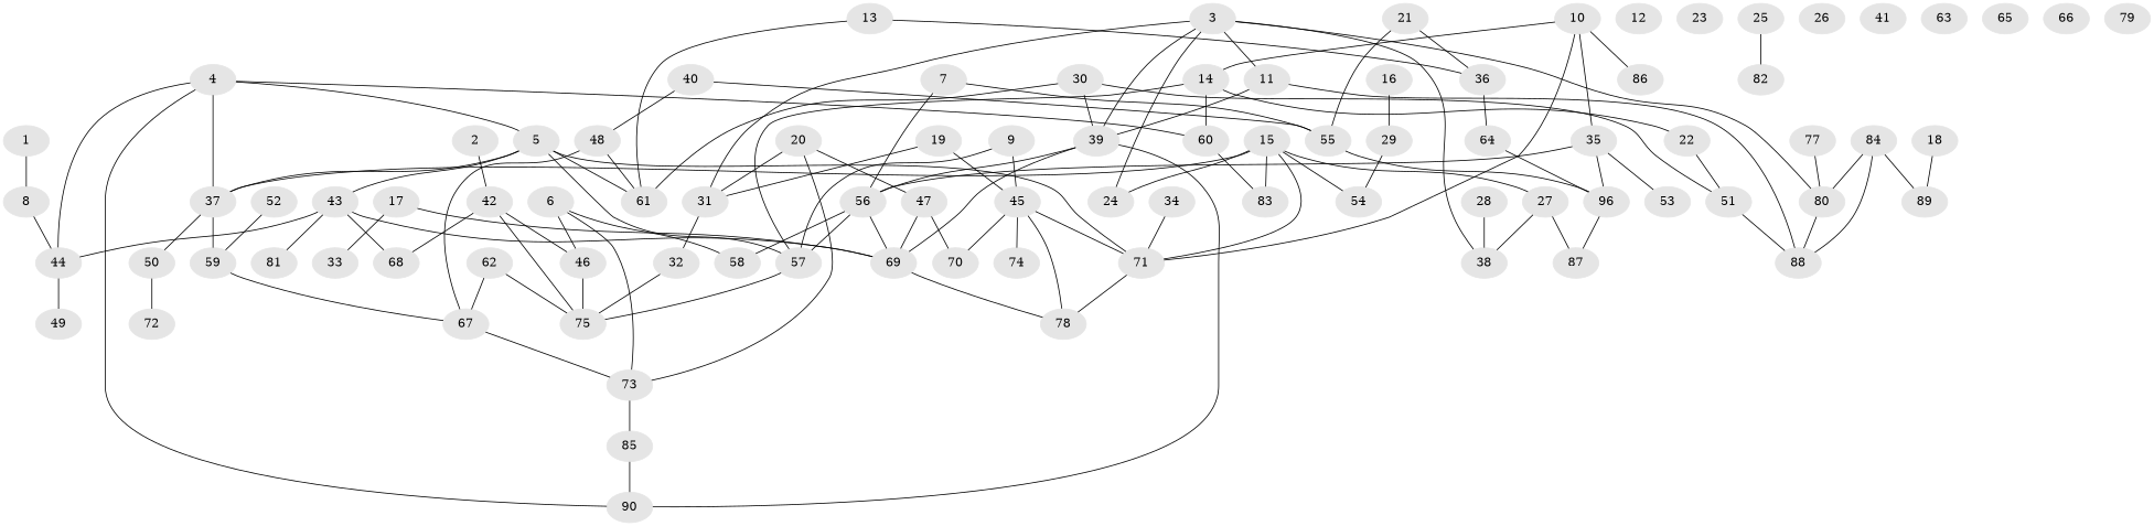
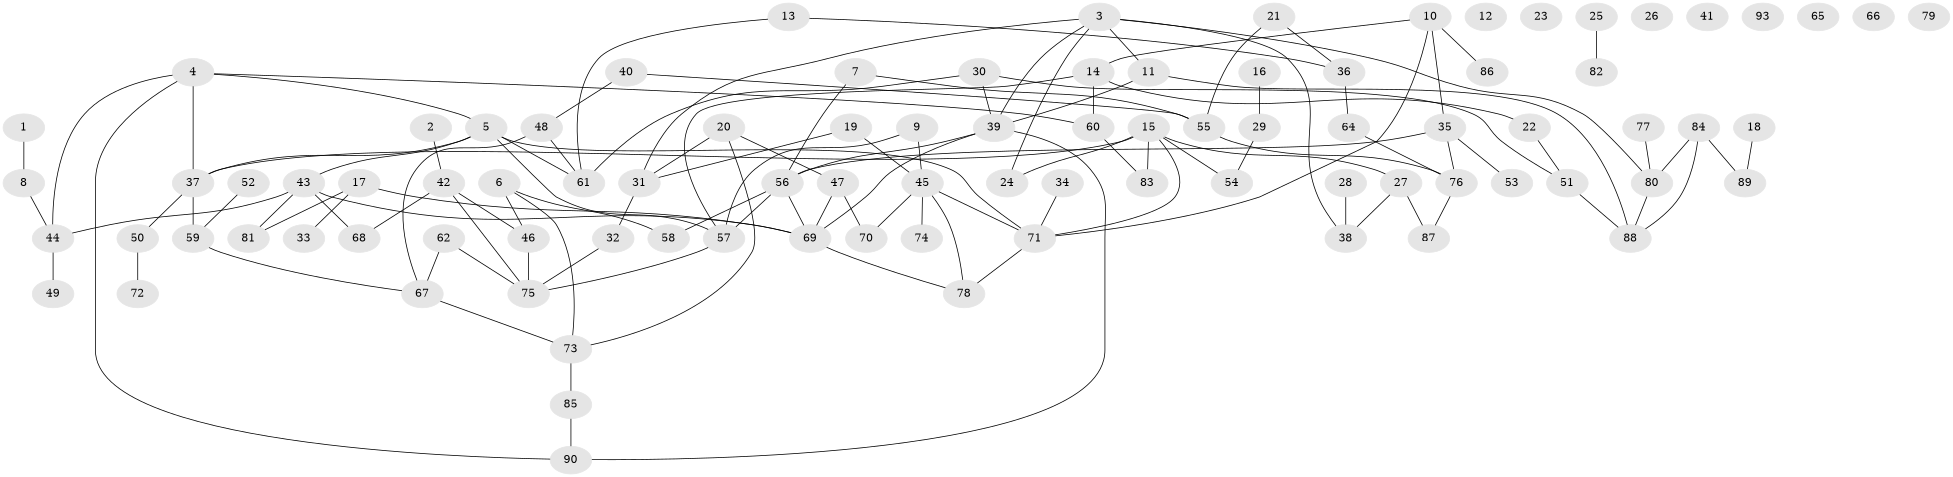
  graph {
    node [color=gray90 style=filled]
    1
    8
    44
    2
    42
    46
    75
    68
    3
    11
    24
    31
    38
    80
    39
    88
    32
    4
    5
    37
    60
    90
    43
    57
    61
    71
    50
    59
    49
    83
    69
    81
    78
    6
    58
    73
    56
    85
    7
    55
-   76 [label=96]
+   76
    9
    45
    70
    74
    10
    14
    35
    86
    22
    53
    12
    13
    36
    64
    51
    15
    27
    54
    87
    16
    29
    17
    33
    18
    89
    19
    20
    47
    21
    23
    25
    82
    26
    28
    30
    34
    72
    67
    40
    48
    41
    52
    62
-   63
+   63 [label=93]
    65
    66
    77
    79
    84
    1 -- 8
    8 -- 44
    44 -- 49
    2 -- 42
    42 -- 46
    42 -- 75
    42 -- 68
    46 -- 75
    3 -- 11
    3 -- 24
    3 -- 31
    3 -- 38
    3 -- 80
    3 -- 39
    11 -- 39
    11 -- 88
    31 -- 32
    80 -- 88
    39 -- 90
    39 -- 69
    39 -- 56
    32 -- 75
    4 -- 44
    4 -- 5
    4 -- 37
    4 -- 60
    4 -- 90
    5 -- 37
    5 -- 43
    5 -- 57
    5 -- 61
    5 -- 71
    37 -- 50
    37 -- 59
    60 -- 83
    43 -- 44
    43 -- 68
    43 -- 69
    43 -- 81
    57 -- 75
    71 -- 78
    50 -- 72
    59 -- 67
    69 -- 78
    6 -- 46
    6 -- 58
    6 -- 73
    73 -- 85
    56 -- 57
    56 -- 69
    56 -- 58
    85 -- 90
    7 -- 56
    7 -- 55
    55 -- 76
    76 -- 87
    9 -- 57
    9 -- 45
    45 -- 71
    45 -- 78
    45 -- 70
    45 -- 74
    10 -- 71
    10 -- 14
    10 -- 35
    10 -- 86
    14 -- 60
    14 -- 57
    14 -- 22
    35 -- 56
    35 -- 76
    35 -- 53
    22 -- 51
    13 -- 61
    13 -- 36
    36 -- 64
    64 -- 76
    51 -- 88
    15 -- 24
    15 -- 37
    15 -- 71
    15 -- 83
    15 -- 27
    15 -- 54
    27 -- 38
    27 -- 87
    16 -- 29
    29 -- 54
    17 -- 69
+   17 -- 81
    17 -- 33
    18 -- 89
    19 -- 31
    19 -- 45
    20 -- 31
    20 -- 73
    20 -- 47
    47 -- 69
    47 -- 70
    21 -- 55
    21 -- 36
    25 -- 82
    28 -- 38
    30 -- 39
    30 -- 61
    30 -- 51
    34 -- 71
    67 -- 73
    40 -- 55
    40 -- 48
    48 -- 61
    48 -- 67
    52 -- 59
    62 -- 75
    62 -- 67
    77 -- 80
    84 -- 80
    84 -- 88
    84 -- 89
  }
